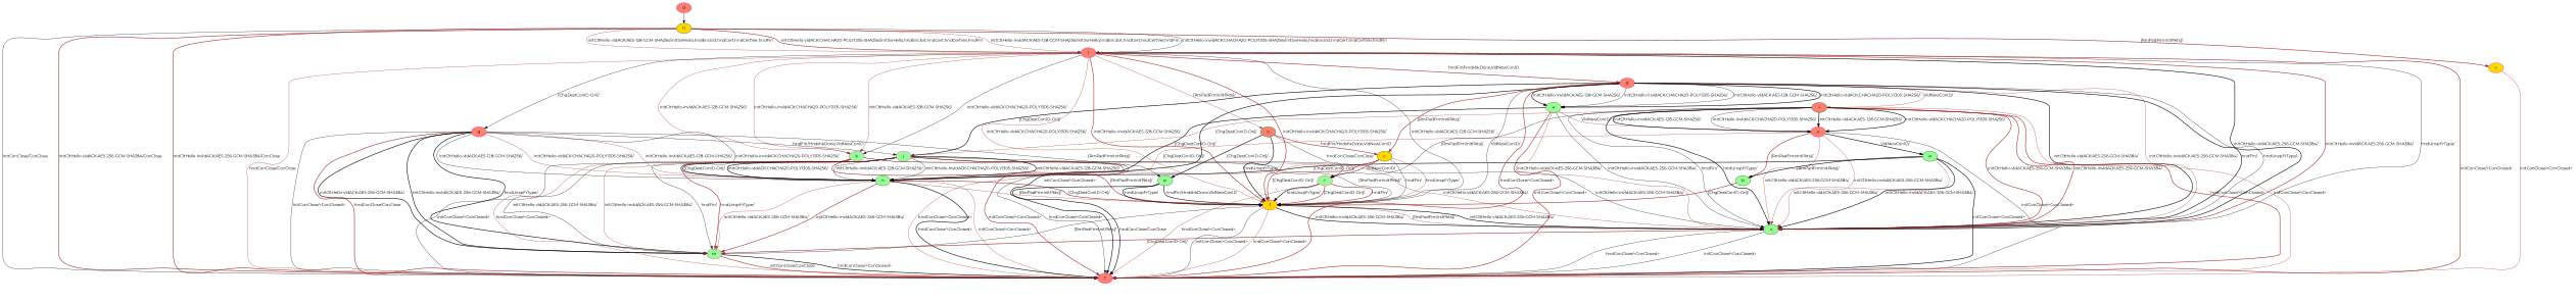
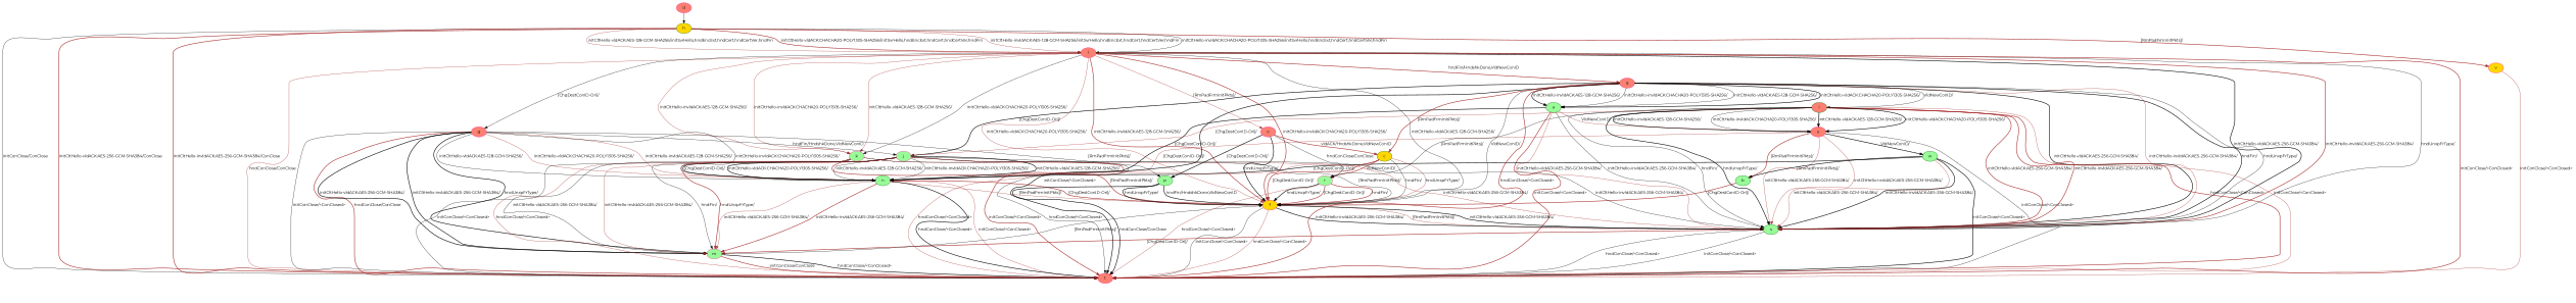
  digraph {
    fontname=Montserrat
    node [color=deeppink fillcolor=palegreen fontname=Montserrat style=filled]
    edge [color=black fontname=Montserrat style=solid]
    a [color=darkgreen]
    n [color=darkgreen]
    s [color=darkgreen]
    t [fillcolor=salmon]
    u [fillcolor=salmon]
    f [fillcolor=gold]
    m
    b [color=darkgreen]
    w [color=darkgreen]
    c [color=darkgreen fillcolor=gold]
    r
    d [fillcolor=salmon]
    h [color=darkgreen fillcolor=gold]
    l [fillcolor=salmon]
    v [fillcolor=gold]
    g [fillcolor=salmon]
    k
-   o [color=darkgreen fillcolor=salmon]
+   o [fillcolor=salmon]
    q [fillcolor=salmon]
    j
    p [color=darkgreen]
    i [color=darkgreen fillcolor=salmon]
    a -> n [label="[ChgDestConID-Ori]/ " style=bold]
    a -> s [color=brown label="initCltHello-vldACK:AES-256-GCM-SHA384/ "]
    a -> s [label="initCltHello-invldACK:AES-256-GCM-SHA384/ "]
    a -> t [color=brown label="initConClose/<ConClosed> " style=bold]
    a -> u [color=brown label="VldNewConID/ "]
    n -> t [color=brown label="initConClose/<ConClosed> "]
    n -> t [label="hndConClose/<ConClosed> " style=bold]
    n -> f [color=brown label="[RmPadFrmInitPkts]/ "]
    n -> m [color=brown label="initCltHello-vldACK:AES-256-GCM-SHA384/ "]
    n -> m [color=brown label="initCltHello-invldACK:AES-256-GCM-SHA384/ " style=bold]
    s -> t [label="initConClose/<ConClosed> "]
    s -> t [label="hndConClose/<ConClosed> "]
    s -> f [color=brown label="[RmPadFrmInitPkts]/ "]
    s -> m [color=brown label="[ChgDestConID-Ori]/ " style=bold]
    u -> n [color=brown label="[ChgDestConID-Ori]/ "]
    u -> s [color=brown label="initCltHello-vldACK:AES-256-GCM-SHA384/ "]
    u -> s [color=brown label="initCltHello-invldACK:AES-256-GCM-SHA384/ "]
    u -> t [label="initConClose/<ConClosed> "]
    u -> b [color=brown label="[RmPadFrmInitPkts]/ " style=bold]
    u -> w [label="VldNewConID/ " style=bold]
    f -> n [color=brown label="[ChgDestConID-Ori]/ " style=bold]
    f -> s [label="initCltHello-vldACK:AES-256-GCM-SHA384/ " style=bold]
    f -> s [label="initCltHello-invldACK:AES-256-GCM-SHA384/ " style=bold]
    f -> t [label="initConClose/<ConClosed> "]
    f -> t [color=brown label="hndConClose/<ConClosed> "]
    m -> t [color=brown label="initConClose/ConClose " style=bold]
    m -> t [label="hndConClose/<ConClosed> " style=bold]
    m -> f [label="[RmPadFrmInitPkts]/ "]
    b -> f [color=brown label="[ChgDestConID-Ori]/ " style=bold]
    w -> n [label="[ChgDestConID-Ori]/ " style=bold]
    w -> s [color=brown label="initCltHello-vldACK:AES-256-GCM-SHA384/ "]
    w -> s [label="initCltHello-invldACK:AES-256-GCM-SHA384/ " style=bold]
    w -> t [label="initConClose/<ConClosed> " style=bold]
    w -> b [label="[RmPadFrmInitPkts]/ " style=bold]
    c -> t [color=brown label="hndConClose/<ConClosed> "]
    c -> f [label="hndFin/ "]
    c -> f [color=brown label="hndUnxpFrType/ "]
    c -> f [color=brown label="[ChgDestConID-Ori]/ " style=bold]
    c -> r [color=brown label="VldNewConID/ " style=bold]
    r -> t [color=brown label="hndConClose/<ConClosed> "]
    r -> f [color=brown label="hndFin/ " style=bold]
    r -> f [label="hndUnxpFrType/ " style=bold]
    r -> f [color=brown label="[ChgDestConID-Ori]/ " style=bold]
    d -> h
    h -> t [label="initConClose/ConClose "]
    h -> t [color=brown label="initCltHello-vldACK:AES-256-GCM-SHA384/ConClose " style=bold]
    h -> t [color=brown label="initCltHello-invldACK:AES-256-GCM-SHA384/ConClose " style=bold]
    h -> l [color=brown label="initCltHello-vldACK:AES-128-GCM-SHA256/initSvrHello,hndEncExt,hndCert,hndCertVer,hndFin "]
    h -> l [color=brown label="initCltHello-vldACK:CHACHA20-POLY1305-SHA256/initSvrHello,hndEncExt,hndCert,hndCertVer,hndFin " style=bold]
    h -> l [color=brown label="initCltHello-invldACK:AES-128-GCM-SHA256/initSvrHello,hndEncExt,hndCert,hndCertVer,hndFin "]
    h -> l [label="initCltHello-invldACK:CHACHA20-POLY1305-SHA256/initSvrHello,hndEncExt,hndCert,hndCertVer,hndFin "]
    h -> v [color=brown label="[RmPadFrmInitPkts]/ " style=bold]
    l -> s [label="initCltHello-vldACK:AES-256-GCM-SHA384/ " style=bold]
    l -> s [color=brown label="initCltHello-invldACK:AES-256-GCM-SHA384/ " style=bold]
    l -> s [label="hndUnxpFrType/ "]
    l -> t [color=brown label="initConClose/<ConClosed> " style=bold]
    l -> t [color=brown label="hndConClose/ConClose "]
    l -> f [label="initCltHello-vldACK:AES-128-GCM-SHA256/ "]
    l -> f [color=brown label="initCltHello-vldACK:CHACHA20-POLY1305-SHA256/ "]
    l -> f [color=brown label="initCltHello-invldACK:AES-128-GCM-SHA256/ " style=bold]
    l -> f [color=brown label="initCltHello-invldACK:CHACHA20-POLY1305-SHA256/ " style=bold]
    l -> g [label="[ChgDestConID-Ori]/ "]
    l -> k [color=brown label="initCltHello-vldACK:AES-128-GCM-SHA256/ "]
    l -> k [label="initCltHello-vldACK:CHACHA20-POLY1305-SHA256/ "]
    l -> k [color=brown label="initCltHello-invldACK:AES-128-GCM-SHA256/ "]
    l -> k [color=brown label="initCltHello-invldACK:CHACHA20-POLY1305-SHA256/ "]
    l -> o [color=brown label="[RmPadFrmInitPkts]/ "]
    l -> q [color=brown label="hndFin/HndshkDone,VldNewConID " style=bold]
    v -> t [color=brown label="initConClose/<ConClosed> "]
    g -> n [label="initCltHello-vldACK:AES-128-GCM-SHA256/ "]
    g -> n [color=brown label="initCltHello-vldACK:CHACHA20-POLY1305-SHA256/ "]
    g -> n [color=brown label="initCltHello-invldACK:AES-128-GCM-SHA256/ "]
    g -> n [label="initCltHello-invldACK:CHACHA20-POLY1305-SHA256/ "]
    g -> t [label="initConClose/<ConClosed> "]
    g -> t [color=brown label="hndConClose/ConClose " style=bold]
    g -> m [label="initCltHello-vldACK:AES-256-GCM-SHA384/ " style=bold]
    g -> m [label="initCltHello-invldACK:AES-256-GCM-SHA384/ " style=bold]
    g -> m [label="hndUnxpFrType/ " style=bold]
    g -> j [label="hndFin/HndshkDone,VldNewConID "]
    g -> p [label="[RmPadFrmInitPkts]/ "]
    k -> n [label="[ChgDestConID-Ori]/ " style=bold]
    k -> s [color=brown label="initCltHello-vldACK:AES-256-GCM-SHA384/ "]
    k -> s [label="initCltHello-invldACK:AES-256-GCM-SHA384/ "]
    k -> t [label="initConClose/<ConClosed> "]
    k -> t [color=brown label="hndConClose/<ConClosed> "]
    k -> f [color=brown label="[RmPadFrmInitPkts]/ " style=bold]
    o -> f [label="hndUnxpFrType/ " style=bold]
-   o -> c [color=brown label="hndFin/HndshkDone,VldNewConID " style=bold]
+   o -> c [color=brown label="vldACK/HndshkDone,VldNewConID " style=bold]
    o -> r [label="hndConClose/ConClose "]
    o -> p [label="[ChgDestConID-Ori]/ " style=bold]
    q -> a [label="initCltHello-vldACK:AES-128-GCM-SHA256/ "]
    q -> a [label="initCltHello-vldACK:CHACHA20-POLY1305-SHA256/ " style=bold]
    q -> a [label="initCltHello-invldACK:AES-128-GCM-SHA256/ " style=bold]
    q -> a [label="initCltHello-invldACK:CHACHA20-POLY1305-SHA256/ "]
    q -> s [label="initCltHello-vldACK:AES-256-GCM-SHA384/ " style=bold]
    q -> s [color=brown label="initCltHello-invldACK:AES-256-GCM-SHA384/ "]
    q -> s [label="hndFin/ " style=bold]
    q -> s [label="hndUnxpFrType/ "]
    q -> t [label="initConClose/<ConClosed> " style=bold]
    q -> t [color=brown label="hndConClose/<ConClosed> " style=bold]
    q -> f [label="VldNewConID/ "]
    q -> c [color=brown label="[RmPadFrmInitPkts]/ " style=bold]
    q -> j [label="[ChgDestConID-Ori]/ " style=bold]
-   q -> i [color=brown label="VldNewConID/ "]
+   q -> i [label="VldNewConID/ "]
    j -> n [label="initCltHello-vldACK:AES-128-GCM-SHA256/ " style=bold]
    j -> n [label="initCltHello-vldACK:CHACHA20-POLY1305-SHA256/ " style=bold]
    j -> n [label="initCltHello-invldACK:AES-128-GCM-SHA256/ "]
    j -> n [label="initCltHello-invldACK:CHACHA20-POLY1305-SHA256/ "]
    j -> t [color=brown label="initConClose/<ConClosed> " style=bold]
    j -> t [label="hndConClose/<ConClosed> "]
    j -> f [label="[RmPadFrmInitPkts]/ "]
    j -> m [label="initCltHello-vldACK:AES-256-GCM-SHA384/ "]
    j -> m [color=brown label="initCltHello-invldACK:AES-256-GCM-SHA384/ "]
    j -> m [label="hndFin/ "]
    j -> m [color=brown label="hndUnxpFrType/ " style=bold]
    p -> t [label="hndConClose/ConClose " style=bold]
    p -> f [label="hndUnxpFrType/ " style=bold]
    p -> f [label="hndFin/HndshkDone,VldNewConID " style=bold]
    i -> s [color=brown label="initCltHello-vldACK:AES-256-GCM-SHA384/ " style=bold]
    i -> s [color=brown label="initCltHello-invldACK:AES-256-GCM-SHA384/ " style=bold]
    i -> s [label="hndFin/ "]
    i -> s [label="hndUnxpFrType/ " style=bold]
    i -> t [color=brown label="hndConClose/<ConClosed> " style=bold]
    i -> t [color=brown label="initConClose/<ConClosed> "]
    i -> u [label="initCltHello-vldACK:AES-128-GCM-SHA256/ " style=bold]
    i -> u [label="initCltHello-vldACK:CHACHA20-POLY1305-SHA256/ " style=bold]
    i -> u [label="initCltHello-invldACK:AES-128-GCM-SHA256/ " style=bold]
    i -> u [label="initCltHello-invldACK:CHACHA20-POLY1305-SHA256/ "]
    i -> r [label="[RmPadFrmInitPkts]/ "]
    i -> j [color=brown label="[ChgDestConID-Ori]/ "]
  }
